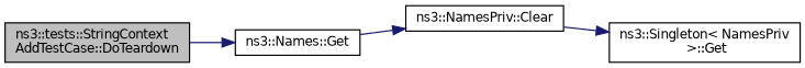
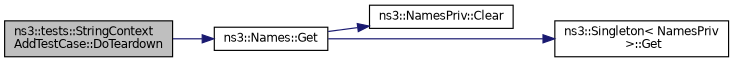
  digraph {
    rankdir=LR
    node [color=black fillcolor=white fontname=Helvetica fontsize=10 shape=record style=filled]
    edge [color=midnightblue fontname=Helvetica fontsize=10 labelfontname=Helvetica labelfontsize=10 style=solid]
    n1 [fillcolor=grey75 fontcolor=black height=0.2 label="ns3::tests::StringContext\lAddTestCase::DoTeardown" width=0.4]
    n2 [height=0.2 label="ns3::Names::Get" width=0.4]
    n3 [height=0.2 label="ns3::NamesPriv::Clear" width=0.4]
    n4 [height=0.2 label="ns3::Singleton\< NamesPriv\l \>::Get" width=0.4]
    n1 -> n2
    n2 -> n3
-   n3 -> n4
+   n2 -> n4
  }
